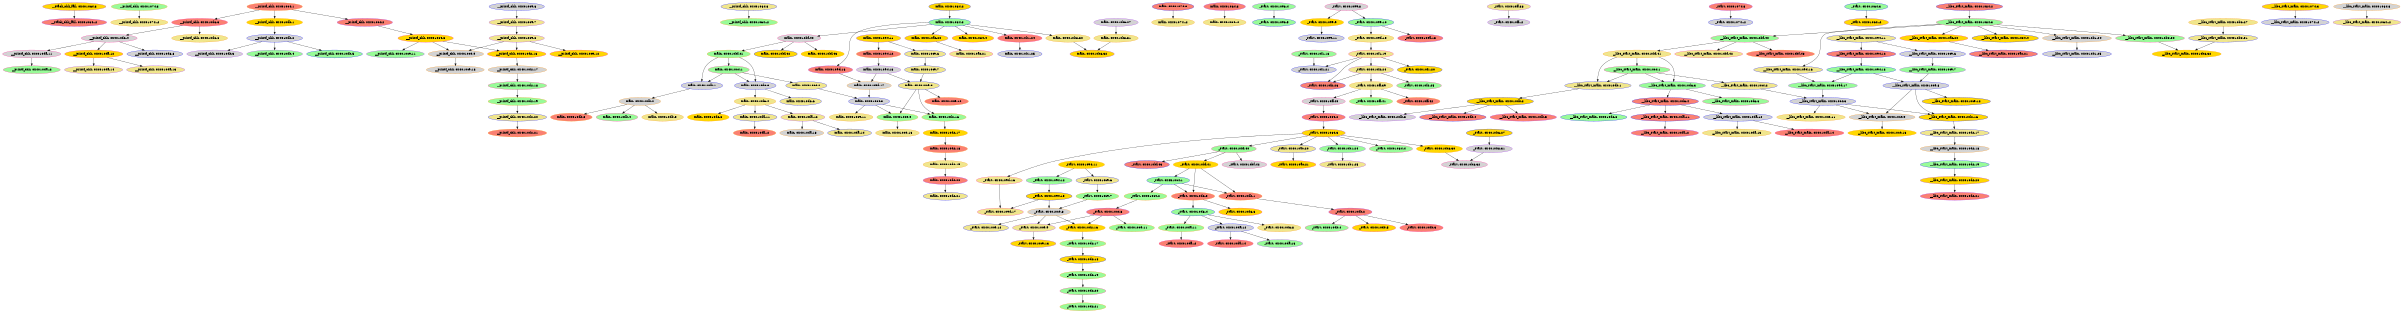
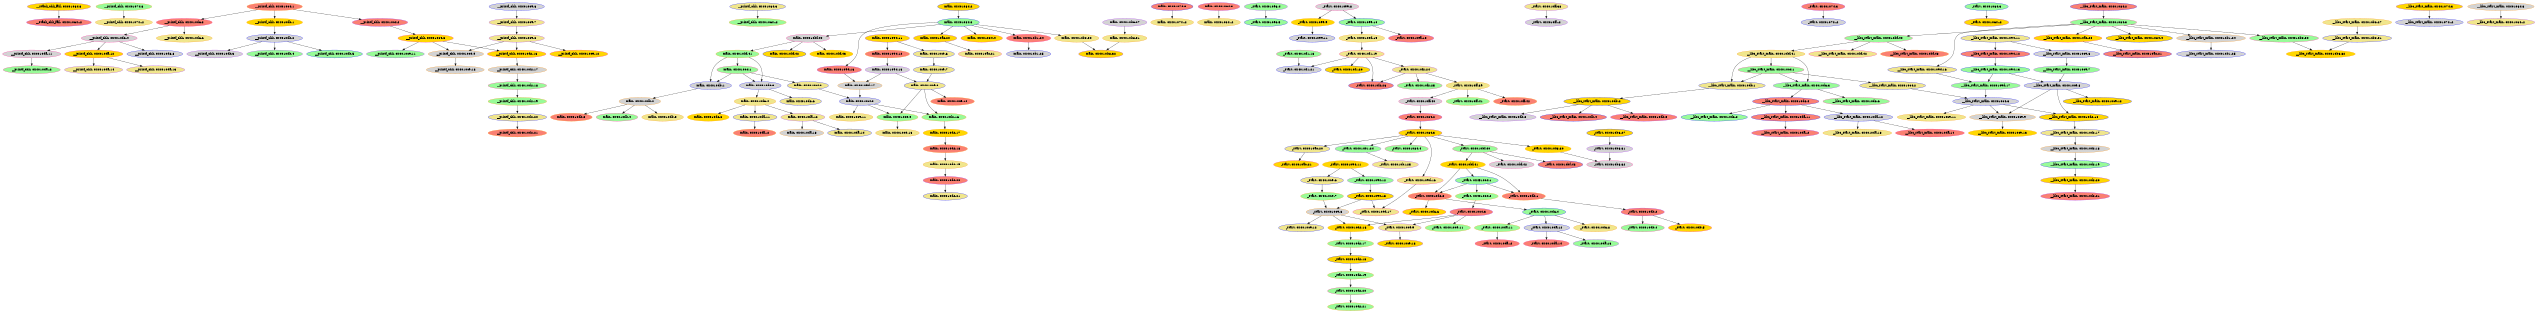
  strict digraph {
    node [color=darkorange fillcolor=khaki style=filled]
    n1 [color=purple fillcolor=gold label="__stack_chk_fail: 0x401064:3"]
    n2 [color=purple fillcolor=salmon label="__stack_chk_fail: 0x401064:-2"]
    n3 [fillcolor=palegreen label="__printf_chk: 0x401074:3"]
    n4 [label="__printf_chk: 0x401074:-2"]
    n5 [fillcolor=salmon label="__printf_chk: 0x4010c4:1"]
    n6 [color=purple fillcolor=salmon label="__printf_chk: 0x4010c4:2"]
    n7 [color=deeppink fillcolor=salmon label="__printf_chk: 0x4010d6:3"]
    n8 [fillcolor=gold label="__printf_chk: 0x4010db:1"]
    n9 [color=deeppink fillcolor=gold label="__printf_chk: 0x4010c4:3"]
    n10 [color=deeppink fillcolor=lightgrey label="__printf_chk: 0x4010d6:4"]
    n11 [label="__printf_chk: 0x4010d6:6"]
    n12 [color=blue fillcolor=lightgrey label="__printf_chk: 0x4010db:2"]
    n13 [fillcolor=lightgrey label="__printf_chk: 0x4010c9:9"]
    n14 [color=purple fillcolor=palegreen label="__printf_chk: 0x4010c9:11"]
    n15 [color=deeppink fillcolor=gold label="__printf_chk: 0x4010d2:16"]
    n16 [color=blue fillcolor=lightgrey label="__printf_chk: 0x4010d6:8"]
    n17 [color=deeppink fillcolor=lightgrey label="__printf_chk: 0x4010da:11"]
    n18 [color=deeppink fillcolor=gold label="__printf_chk: 0x4010da:12"]
    n19 [color=purple fillcolor=lightgrey label="__printf_chk: 0x4010db:3"]
    n20 [color=purple fillcolor=palegreen label="__printf_chk: 0x4010db:4"]
    n21 [color=blue fillcolor=palegreen label="__printf_chk: 0x4010db:5"]
    n22 [fillcolor=lightgrey label="__printf_chk: 0x4010c9:13"]
    n23 [fillcolor=lightgrey label="__printf_chk: 0x4010d2:17"]
    n24 [color=deeppink fillcolor=palegreen label="__printf_chk: 0x4010d2:18"]
    n25 [color=blue fillcolor=lightgrey label="__printf_chk: 0x4010c9:6"]
    n26 [color=purple label="__printf_chk: 0x4010c9:7"]
    n27 [color=purple label="__printf_chk: 0x4010c9:8"]
    n28 [color=deeppink fillcolor=gold label="__printf_chk: 0x4010c9:12"]
    n29 [fillcolor=palegreen label="__printf_chk: 0x4010d2:19"]
    n30 [color=blue label="__printf_chk: 0x4010d2:20"]
    n31 [fillcolor=salmon label="__printf_chk: 0x4010d2:21"]
    n32 [color=deeppink fillcolor=palegreen label="__printf_chk: 0x4010da:-2"]
    n33 [color=purple label="__printf_chk: 0x4010da:13"]
    n34 [color=purple label="__printf_chk: 0x4010da:14"]
    n35 [color=blue label="__printf_chk: 0x401064:3"]
    n36 [fillcolor=palegreen label="__printf_chk: 0x401064:-2"]
    n37 [color=blue fillcolor=gold label="main: 0x401084:2"]
    n38 [color=blue fillcolor=palegreen label="main: 0x401084:3"]
    n39 [color=deeppink fillcolor=gold label="main: 0x401084:4"]
    n40 [color=purple fillcolor=salmon label="main: 0x40109d:16"]
    n41 [color=purple fillcolor=gold label="main: 0x4010ac:20"]
    n42 [color=deeppink fillcolor=salmon label="main: 0x4010b1:24"]
    n43 [label="main: 0x4010b8:30"]
    n44 [color=deeppink fillcolor=lightgrey label="main: 0x4010bf:40"]
    n45 [fillcolor=lightgrey label="main: 0x40109d:17"]
    n46 [color=deeppink label="main: 0x4010ac:21"]
    n47 [color=blue fillcolor=lightgrey label="main: 0x4010b1:25"]
    n48 [color=purple fillcolor=gold label="main: 0x4010b8:32"]
    n49 [fillcolor=palegreen label="main: 0x4010bf:41"]
    n50 [color=blue fillcolor=gold label="main: 0x4010bf:42"]
    n51 [fillcolor=gold label="main: 0x4010bf:43"]
    n52 [color=blue fillcolor=lightgrey label="main: 0x4010c4:3"]
    n53 [color=deeppink fillcolor=palegreen label="main: 0x4010c4:1"]
    n54 [color=blue fillcolor=lightgrey label="main: 0x4010d6:3"]
    n55 [color=blue fillcolor=lightgrey label="main: 0x4010db:1"]
    n56 [color=purple fillcolor=gold label="main: 0x401094:11"]
    n57 [fillcolor=salmon label="main: 0x401094:12"]
    n58 [color=blue label="main: 0x4010c9:6"]
    n59 [color=purple fillcolor=lightgrey label="main: 0x401094:13"]
    n60 [color=blue label="main: 0x4010c9:7"]
    n61 [color=blue label="main: 0x4010c9:8"]
    n62 [fillcolor=palegreen label="main: 0x4010c9:9"]
    n63 [fillcolor=palegreen label="main: 0x4010d2:16"]
    n64 [fillcolor=salmon label="main: 0x4010c9:12"]
    n65 [label="main: 0x4010c9:11"]
    n66 [label="main: 0x4010c9:13"]
    n67 [fillcolor=gold label="main: 0x4010d2:17"]
    n68 [color=purple fillcolor=lightgrey label="main: 0x4010b6:27"]
    n69 [label="main: 0x4010b8:31"]
    n70 [color=blue label="main: 0x4010c4:2"]
    n71 [label="main: 0x4010d6:4"]
    n72 [color=blue label="main: 0x4010d6:6"]
    n73 [fillcolor=lightgrey label="main: 0x4010db:2"]
    n74 [fillcolor=gold label="main: 0x4010d6:8"]
    n75 [color=blue label="main: 0x4010da:11"]
    n76 [color=purple label="main: 0x4010da:12"]
    n77 [fillcolor=salmon label="main: 0x4010db:3"]
    n78 [color=deeppink fillcolor=palegreen label="main: 0x4010db:4"]
    n79 [label="main: 0x4010db:5"]
    n80 [color=blue fillcolor=salmon label="main: 0x401074:3"]
    n81 [label="main: 0x401074:-2"]
    n82 [fillcolor=salmon label="main: 0x4010d2:18"]
    n83 [label="main: 0x4010d2:19"]
    n84 [color=purple fillcolor=salmon label="main: 0x4010d2:20"]
    n85 [color=blue label="main: 0x4010d2:21"]
    n86 [fillcolor=salmon label="main: 0x4010da:-2"]
    n87 [fillcolor=lightgrey label="main: 0x4010da:13"]
    n88 [color=blue label="main: 0x4010da:14"]
    n89 [color=purple fillcolor=salmon label="main: 0x401064:3"]
    n90 [label="main: 0x401064:-2"]
    n91 [color=purple fillcolor=palegreen label="_start: 0x4010e6:4"]
    n92 [color=blue fillcolor=palegreen label="_start: 0x4010e6:5"]
    n93 [color=deeppink fillcolor=lightgrey label="_start: 0x4010e9:8"]
    n94 [fillcolor=gold label="_start: 0x4010e9:9"]
    n95 [color=blue fillcolor=palegreen label="_start: 0x4010e9:10"]
    n96 [color=blue fillcolor=lightgrey label="_start: 0x4010e9:11"]
    n97 [color=purple fillcolor=salmon label="_start: 0x4010ea:13"]
    n98 [label="_start: 0x4010ed:15"]
    n99 [color=deeppink label="_start: 0x4010f1:19"]
    n100 [color=blue fillcolor=gold label="_start: 0x4010f1:20"]
    n101 [color=blue fillcolor=lightgrey label="_start: 0x4010f1:21"]
    n102 [color=purple label="_start: 0x4010f2:24"]
    n103 [color=blue fillcolor=salmon label="_start: 0x4010f2:26"]
    n104 [color=deeppink fillcolor=palegreen label="_start: 0x4010f2:25"]
    n105 [label="_start: 0x4010ff:39"]
    n106 [color=deeppink fillcolor=lightgrey label="_start: 0x4010ff:40"]
    n107 [fillcolor=palegreen label="_start: 0x4010ff:41"]
    n108 [fillcolor=salmon label="_start: 0x4010ff:42"]
    n109 [color=deeppink fillcolor=palegreen label="_start: 0x4010f1:18"]
    n110 [color=purple fillcolor=salmon label="_start: 0x401084:2"]
    n111 [color=purple fillcolor=gold label="_start: 0x401084:3"]
    n112 [color=deeppink fillcolor=palegreen label="_start: 0x401084:4"]
    n113 [color=deeppink label="_start: 0x40109d:16"]
    n114 [color=blue label="_start: 0x4010ac:20"]
    n115 [color=purple fillcolor=palegreen label="_start: 0x4010b1:24"]
    n116 [fillcolor=gold label="_start: 0x4010b8:30"]
    n117 [color=deeppink fillcolor=palegreen label="_start: 0x4010bf:40"]
    n118 [color=purple label="_start: 0x4010ff:38"]
    n119 [color=purple fillcolor=lightgrey label="_start: 0x4010ff:-2"]
    n120 [color=deeppink label="_start: 0x40109d:17"]
    n121 [color=deeppink fillcolor=gold label="_start: 0x4010ac:21"]
    n122 [color=purple label="_start: 0x4010b1:25"]
    n123 [color=deeppink fillcolor=lightgrey label="_start: 0x4010b8:32"]
    n124 [fillcolor=gold label="_start: 0x4010bf:41"]
    n125 [color=deeppink fillcolor=lightgrey label="_start: 0x4010bf:42"]
    n126 [color=blue fillcolor=salmon label="_start: 0x4010bf:43"]
    n127 [color=blue fillcolor=palegreen label="_start: 0x4510c4:1"]
    n128 [fillcolor=salmon label="_start: 0x4010d6:3"]
    n129 [fillcolor=salmon label="_start: 0x4010db:1"]
    n130 [fillcolor=gold label="_start: 0x401094:11"]
    n131 [color=purple fillcolor=palegreen label="_start: 0x401094:12"]
    n132 [color=blue label="_start: 0x4010c9:6"]
    n133 [color=blue fillcolor=gold label="_start: 0x401094:13"]
    n134 [fillcolor=palegreen label="_start: 0x4010c9:7"]
    n135 [fillcolor=lightgrey label="_start: 0x4010c9:8"]
    n136 [color=purple label="_start: 0x4010c9:9"]
    n137 [fillcolor=gold label="_start: 0x4010d2:16"]
    n138 [color=blue label="_start: 0x4010c9:12"]
    n139 [color=purple fillcolor=gold label="_start: 0x4010c9:13"]
    n140 [fillcolor=palegreen label="_start: 0x4010d2:17"]
    n141 [color=blue fillcolor=gold label="_start: 0x4010b6:27"]
    n142 [color=purple fillcolor=lightgrey label="_start: 0x4010b8:31"]
    n143 [fillcolor=palegreen label="_start: 0x4010c4:2"]
    n144 [color=blue fillcolor=palegreen label="_start: 0x4010d6:4"]
    n145 [color=deeppink fillcolor=gold label="_start: 0x4010d6:6"]
    n146 [color=purple fillcolor=salmon label="_start: 0x4010db:2"]
    n147 [color=purple fillcolor=salmon label="_start: 0x4010c4:3"]
    n148 [label="_start: 0x4010d6:8"]
    n149 [fillcolor=palegreen label="_start: 0x4010da:11"]
    n150 [color=blue fillcolor=lightgrey label="_start: 0x4010da:12"]
-   n151 [color=deeppink fillcolor=salmon label="_start: 0x4010db:3"]
    n152 [color=deeppink fillcolor=palegreen label="_start: 0x4010db:4"]
    n153 [color=deeppink fillcolor=gold label="_start: 0x4010db:5"]
    n154 [color=purple fillcolor=salmon label="_start: 0x401074:3"]
    n155 [color=blue fillcolor=lightgrey label="_start: 0x401074:-2"]
    n156 [fillcolor=palegreen label="_start: 0x4010c9:11"]
    n157 [color=blue fillcolor=gold label="_start: 0x4010d2:18"]
    n158 [fillcolor=palegreen label="_start: 0x4010d2:19"]
    n159 [color=deeppink fillcolor=palegreen label="_start: 0x4010d2:20"]
    n160 [fillcolor=palegreen label="_start: 0x4010d2:21"]
    n161 [color=deeppink fillcolor=salmon label="_start: 0x4010da:-2"]
    n162 [color=purple fillcolor=palegreen label="_start: 0x4010da:13"]
    n163 [color=deeppink fillcolor=salmon label="_start: 0x4010da:14"]
    n164 [color=blue fillcolor=palegreen label="_start: 0x401064:3"]
    n165 [color=purple fillcolor=gold label="_start: 0x401064:-2"]
    n166 [color=blue fillcolor=salmon label="__libc_start_main: 0x401084:2"]
    n167 [color=deeppink fillcolor=palegreen label="__libc_start_main: 0x401084:3"]
    n168 [color=blue fillcolor=gold label="__libc_start_main: 0x401084:4"]
    n169 [color=blue label="__libc_start_main: 0x40109d:16"]
    n170 [color=deeppink fillcolor=gold label="__libc_start_main: 0x4010ac:20"]
    n171 [fillcolor=lightgrey label="__libc_start_main: 0x4010b1:24"]
    n172 [color=deeppink fillcolor=palegreen label="__libc_start_main: 0x4010b8:30"]
    n173 [color=deeppink fillcolor=palegreen label="__libc_start_main: 0x4010bf:40"]
    n174 [color=purple fillcolor=palegreen label="__libc_start_main: 0x40109d:17"]
    n175 [color=blue fillcolor=salmon label="__libc_start_main: 0x4010ac:21"]
    n176 [color=blue fillcolor=lightgrey label="__libc_start_main: 0x4010b1:25"]
    n177 [fillcolor=gold label="__libc_start_main: 0x4010b8:32"]
    n178 [label="__libc_start_main: 0x4010bf:41"]
    n179 [color=deeppink label="__libc_start_main: 0x4010bf:42"]
    n180 [fillcolor=salmon label="__libc_start_main: 0x4010bf:43"]
    n181 [color=blue fillcolor=lightgrey label="__libc_start_main: 0x4010c4:3"]
    n182 [color=deeppink fillcolor=palegreen label="__libc_start_main: 0x4010c4:1"]
    n183 [color=purple fillcolor=palegreen label="__libc_start_main: 0x4010d6:3"]
    n184 [color=blue label="__libc_start_main: 0x4010db:1"]
    n185 [color=blue label="__libc_start_main: 0x401094:11"]
    n186 [color=blue fillcolor=salmon label="__libc_start_main: 0x401094:12"]
    n187 [color=blue fillcolor=lightgrey label="__libc_start_main: 0x4010c9:6"]
    n188 [color=blue fillcolor=palegreen label="__libc_start_main: 0x401094:13"]
    n189 [color=purple fillcolor=palegreen label="__libc_start_main: 0x4010c9:7"]
    n190 [color=blue fillcolor=lightgrey label="__libc_start_main: 0x4010c9:8"]
    n191 [fillcolor=lightgrey label="__libc_start_main: 0x4010c9:9"]
    n192 [color=blue fillcolor=gold label="__libc_start_main: 0x4010d2:16"]
    n193 [color=blue fillcolor=gold label="__libc_start_main: 0x4010c9:12"]
    n194 [label="__libc_start_main: 0x4010c9:11"]
    n195 [fillcolor=gold label="__libc_start_main: 0x4010c9:13"]
    n196 [color=blue label="__libc_start_main: 0x4010d2:17"]
    n197 [label="__libc_start_main: 0x4010b6:27"]
    n198 [color=blue label="__libc_start_main: 0x4010b8:31"]
    n199 [color=blue label="__libc_start_main: 0x4010c4:2"]
    n200 [color=blue fillcolor=salmon label="__libc_start_main: 0x4010d6:4"]
    n201 [color=deeppink fillcolor=palegreen label="__libc_start_main: 0x4010d6:6"]
    n202 [color=blue fillcolor=gold label="__libc_start_main: 0x4010db:2"]
    n203 [color=blue fillcolor=palegreen label="__libc_start_main: 0x4010d6:8"]
    n204 [color=blue fillcolor=salmon label="__libc_start_main: 0x4010da:11"]
    n205 [color=blue fillcolor=lightgrey label="__libc_start_main: 0x4010da:12"]
    n206 [color=purple fillcolor=lightgrey label="__libc_start_main: 0x4010db:3"]
    n207 [color=blue fillcolor=salmon label="__libc_start_main: 0x4010db:4"]
    n208 [color=purple fillcolor=salmon label="__libc_start_main: 0x4010db:5"]
    n209 [color=purple fillcolor=gold label="__libc_start_main: 0x401074:3"]
    n210 [color=blue fillcolor=lightgrey label="__libc_start_main: 0x401074:-2"]
    n211 [fillcolor=lightgrey label="__libc_start_main: 0x4010d2:18"]
    n212 [color=blue fillcolor=palegreen label="__libc_start_main: 0x4010d2:19"]
    n213 [color=purple fillcolor=gold label="__libc_start_main: 0x4010d2:20"]
    n214 [color=purple fillcolor=salmon label="__libc_start_main: 0x4010d2:21"]
    n215 [color=purple fillcolor=salmon label="__libc_start_main: 0x4010da:-2"]
    n216 [label="__libc_start_main: 0x4010da:13"]
    n217 [color=deeppink fillcolor=salmon label="__libc_start_main: 0x4010da:14"]
    n218 [fillcolor=lightgrey label="__libc_start_main: 0x401064:3"]
    n219 [color=purple label="__libc_start_main: 0x401064:-2"]
    n1 -> n2
    n3 -> n4
    n5 -> n6
    n5 -> n7
    n5 -> n8
    n6 -> n9
    n7 -> n10
    n7 -> n11
    n8 -> n12
    n9 -> n13
    n9 -> n14
    n9 -> n15
    n10 -> n16
    n10 -> n17
    n10 -> n18
    n12 -> n19
    n12 -> n20
    n12 -> n21
    n13 -> n22
    n15 -> n23
    n17 -> n32
    n18 -> n33
    n18 -> n34
    n23 -> n24
    n24 -> n29
    n25 -> n26
    n26 -> n27
    n27 -> n13
    n27 -> n15
    n27 -> n28
    n29 -> n30
    n30 -> n31
    n35 -> n36
    n37 -> n38
    n38 -> n39
    n38 -> n40
    n38 -> n41
    n38 -> n42
    n38 -> n43
    n38 -> n44
    n40 -> n45
    n41 -> n46
    n42 -> n47
    n43 -> n48
    n44 -> n49
    n44 -> n50
    n44 -> n51
    n45 -> n52
    n49 -> n53
    n49 -> n54
    n49 -> n55
    n52 -> n62
    n52 -> n63
    n52 -> n65
    n53 -> n54
    n53 -> n55
    n53 -> n70
    n54 -> n71
    n54 -> n72
    n55 -> n73
    n56 -> n57
    n56 -> n58
    n57 -> n59
    n58 -> n60
    n59 -> n45
    n59 -> n61
    n60 -> n61
    n61 -> n62
    n61 -> n63
    n61 -> n64
    n62 -> n66
    n63 -> n67
    n67 -> n82
    n68 -> n69
    n69 -> n48
    n70 -> n52
    n71 -> n74
    n71 -> n75
    n71 -> n76
    n73 -> n77
    n73 -> n78
    n73 -> n79
    n75 -> n86
    n76 -> n87
    n76 -> n88
    n80 -> n81
    n82 -> n83
    n83 -> n84
    n84 -> n85
    n89 -> n90
    n91 -> n92
    n93 -> n94
    n93 -> n95
    n94 -> n96
    n95 -> n97
    n95 -> n98
    n98 -> n99
    n99 -> n100
    n99 -> n101
    n99 -> n102
    n99 -> n103
    n102 -> n103
    n102 -> n104
    n102 -> n105
    n105 -> n106
    n105 -> n107
    n105 -> n108
    n106 -> n110
    n109 -> n101
    n110 -> n111
    n111 -> n112
    n111 -> n113
    n111 -> n114
    n111 -> n115
    n111 -> n116
    n111 -> n117
    n113 -> n120
    n114 -> n121
    n115 -> n122
    n116 -> n123
    n117 -> n124
    n117 -> n125
    n117 -> n126
    n118 -> n119
    n124 -> n127
    n124 -> n128
    n124 -> n129
    n127 -> n128
    n127 -> n129
    n127 -> n143
    n128 -> n144
    n128 -> n145
    n129 -> n146
    n130 -> n131
    n130 -> n132
    n131 -> n133
    n132 -> n134
    n133 -> n120
    n133 -> n135
    n134 -> n135
    n135 -> n136
    n135 -> n137
    n135 -> n138
    n136 -> n139
    n137 -> n140
    n140 -> n157
    n141 -> n142
    n142 -> n123
    n143 -> n147
    n144 -> n148
    n144 -> n149
    n144 -> n150
-   n146 -> n151
    n146 -> n152
    n146 -> n153
    n147 -> n136
    n147 -> n137
    n147 -> n156
    n149 -> n161
    n150 -> n162
    n150 -> n163
    n154 -> n155
    n157 -> n158
    n158 -> n159
    n159 -> n160
    n164 -> n165
    n166 -> n167
    n167 -> n168
    n167 -> n169
    n167 -> n170
    n167 -> n171
    n167 -> n172
    n167 -> n173
    n169 -> n174
    n170 -> n175
    n171 -> n176
    n172 -> n177
    n173 -> n178
    n173 -> n179
    n173 -> n180
    n174 -> n181
    n178 -> n182
    n178 -> n183
    n178 -> n184
    n181 -> n191
    n181 -> n192
    n181 -> n194
    n182 -> n183
    n182 -> n184
    n182 -> n199
    n183 -> n200
    n183 -> n201
    n184 -> n202
    n185 -> n186
    n185 -> n187
    n186 -> n188
    n187 -> n189
    n188 -> n174
    n188 -> n190
    n189 -> n190
    n190 -> n191
    n190 -> n192
    n190 -> n193
    n191 -> n195
    n192 -> n196
    n196 -> n211
    n197 -> n198
    n198 -> n177
    n199 -> n181
    n200 -> n203
    n200 -> n204
    n200 -> n205
    n202 -> n206
    n202 -> n207
    n202 -> n208
    n204 -> n215
    n205 -> n216
    n205 -> n217
    n209 -> n210
    n211 -> n212
    n212 -> n213
    n213 -> n214
    n218 -> n219
  }
